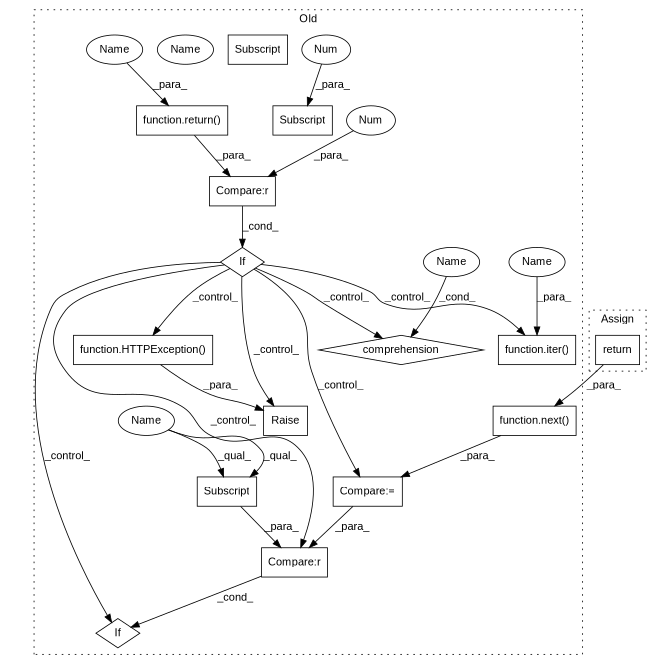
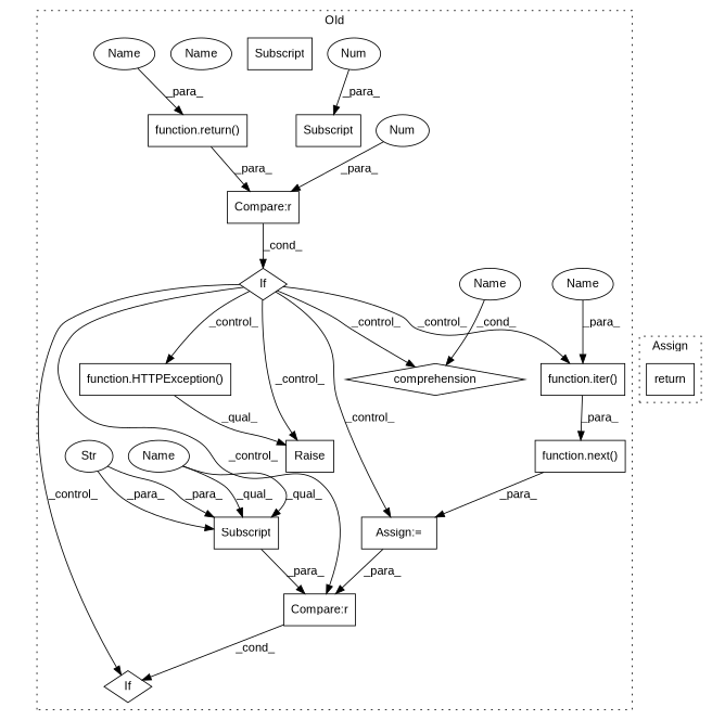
  digraph {
    fontname="Liberation Sans"
    node [a=87 fontname="Liberation Sans" l=4 s=1519 shape=box]
    edge [fontname="Liberation Sans"]
    n1 [a=75 l="5,1" label="function.next()" s="1445,1469"]
-   n2 [a=68 l=3 label="Compare:=" s=1442]
+   n2 [a=68 l=3 label="Assign:=" s=1442]
    n3 [a=96 l=3 label=If s=1293 shape=diamond]
    n4 [a=40 l=23 label="Compare:r" s=1296]
    n5 [a=75 l=87 label="function.HTTPException()" s=1339]
    n6 [a=63 l="58,0" label=Subscript s="1486,0"]
    n7 [a=76 l=1 label=Num s=1318 shape=ellipse]
    n8 [a=76 l=1 label=Num s=1542 shape=ellipse]
    n9 [a=45 l=3 label=comprehension s=1492 shape=diamond]
    n10 [a=75 l="4,1" label="function.return()" s="1296,1313"]
    n11 [a=75 l="5,1" label="function.iter()" s="1450,1468"]
    n12 [a=96 l=21 label=If shape=diamond]
    n13 [a=40 l=21 label="Compare:r"]
    n14 [a=63 l="10,0" label=Subscript s="1519,0"]
+   n15 [a=66 label=Str s=1524 shape=ellipse]
    n16 [label=Name s=1487 shape=ellipse]
    n17 [a=91 l=6 label=Raise s=1333]
    n18 [label=Name s=1487 shape=ellipse]
    n19 [a=63 l="10,0" label=Subscript s="1519,0"]
    n20 [label=Name shape=ellipse]
    n21 [l=13 label=Name s=1455 shape=ellipse]
    n22 [l=13 label=Name s=1300 shape=ellipse]
    n23 [a=93 l=7 label=return s=425]
    subgraph cluster_1 {
      label=Old
      style=dotted
      n1
      n2
      n3
      n4
      n5
      n6
      n7
      n8
      n9
      n10
      n11
      n12
      n13
      n14
+     n15
      n16
      n17
      n18
      n19
      n20
      n21
      n22
    }
    subgraph cluster_2 {
      label=Assign
      style=dotted
      n23
    }
    n1 -> n2 [label=_para_]
    n2 -> n13 [label=_para_]
    n3 -> n2 [label=_control_]
    n3 -> n5 [label=_control_]
    n3 -> n9 [label=_control_]
    n3 -> n11 [label=_control_]
    n3 -> n12 [label=_control_]
    n3 -> n13 [label=_control_]
    n3 -> n17 [label=_control_]
    n4 -> n3 [label=_cond_]
-   n5 -> n17 [label=_para_]
+   n5 -> n17 [label=_qual_]
    n7 -> n4 [label=_para_]
    n8 -> n6 [label=_para_]
    n10 -> n4 [label=_para_]
-   n23 -> n1 [label=_para_]
+   n11 -> n1 [label=_para_]
    n13 -> n12 [label=_cond_]
+   n15 -> n19 [label=_para_]
+   n15 -> n19 [label=_para_]
    n18 -> n9 [label=_cond_]
    n19 -> n13 [label=_para_]
    n20 -> n19 [label=_qual_]
    n20 -> n19 [label=_qual_]
    n21 -> n11 [label=_para_]
    n22 -> n10 [label=_para_]
  }
